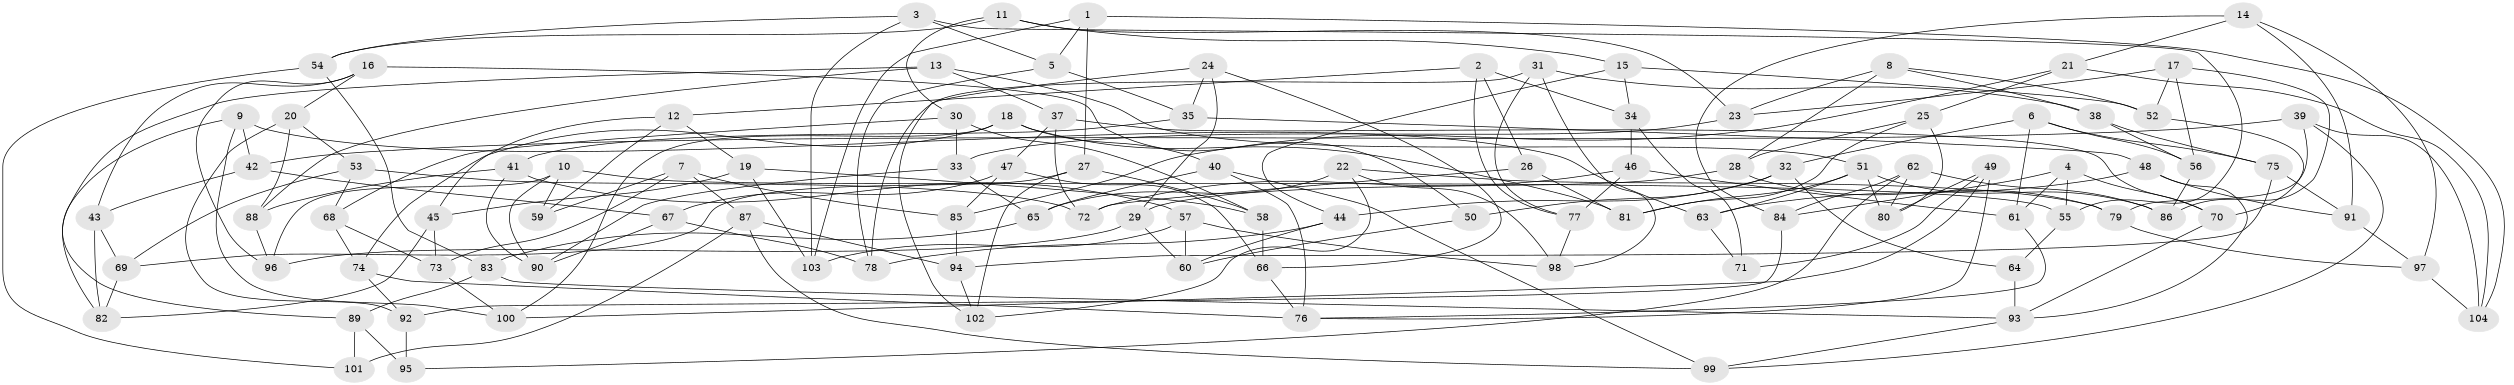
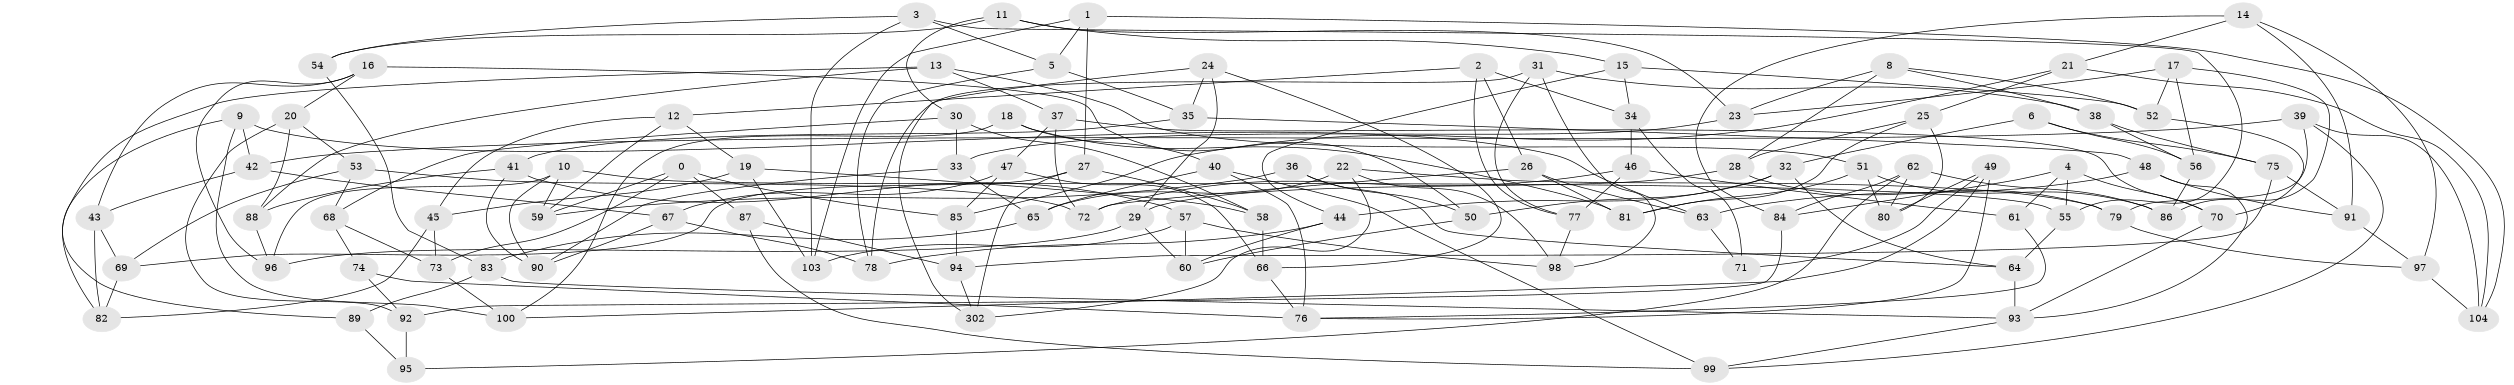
  graph {
    node [color=gray90 style=filled]
    1
    5
    27
    103
    104
    35
    78
    58
-   102
+   102 [label=302]
    69
    2
    12
    26
    34
    77
    59
    19
    45
    63
    81
    72
    46
    71
    98
    3
    54
    55
-   101
    83
    64
    4
    61
    70
    84
    76
    93
    92
    41
    48
    6
    32
    56
    75
    44
    50
    86
    91
    94
-   7
+   7 [label=0]
    73
    85
    87
    100
    99
    8
    23
    28
    38
    52
    33
    79
    29
    9
    42
    82
    43
    67
    10
    90
    96
    11
    15
    30
    68
    13
    37
    51
    88
    89
    47
    80
    95
    14
    21
    97
    25
    60
    16
    20
    53
    17
    18
    40
    74
    65
    66
    22
    24
    31
    57
+   36
    39
    49
    62
    1 -- 5
    1 -- 27
    1 -- 103
    1 -- 104
    5 -- 35
    5 -- 78
    27 -- 58
    27 -- 102
    27 -- 69
    35 -- 41
    35 -- 48
    58 -- 66
    69 -- 82
    2 -- 12
    2 -- 26
    2 -- 34
    2 -- 77
    12 -- 59
    12 -- 19
    12 -- 45
-   51 -- 63
+   26 -- 63
    26 -- 81
    26 -- 72
    34 -- 46
    34 -- 71
    77 -- 98
    19 -- 103
    19 -- 58
    19 -- 45
    45 -- 73
    45 -- 82
    63 -- 71
    46 -- 77
    46 -- 72
    46 -- 61
    3 -- 5
    3 -- 103
    3 -- 54
    3 -- 55
-   54 -- 101
    54 -- 83
    55 -- 64
    83 -- 93
    83 -- 89
    64 -- 93
    4 -- 55
    4 -- 61
    4 -- 70
    4 -- 84
    61 -- 76
    70 -- 93
    84 -- 92
    93 -- 99
    92 -- 95
    41 -- 90
    41 -- 88
    41 -- 57
    48 -- 63
    48 -- 93
    48 -- 91
-   6 -- 61
    6 -- 32
    6 -- 56
    6 -- 75
    32 -- 64
    32 -- 44
    32 -- 50
    56 -- 86
    75 -- 91
    75 -- 94
    44 -- 78
    44 -- 60
    50 -- 60
    91 -- 97
    94 -- 102
    7 -- 59
    7 -- 73
    7 -- 85
    7 -- 87
    73 -- 100
    85 -- 94
-   87 -- 101
    87 -- 94
    87 -- 99
    8 -- 23
    8 -- 28
    8 -- 38
    8 -- 52
    23 -- 33
    28 -- 79
    28 -- 29
    38 -- 56
    38 -- 75
    52 -- 70
    33 -- 90
    33 -- 65
    79 -- 97
    29 -- 96
    29 -- 60
    9 -- 63
    9 -- 100
    9 -- 42
    9 -- 82
    42 -- 43
    42 -- 67
    43 -- 69
    43 -- 82
    67 -- 78
    67 -- 90
    10 -- 59
    10 -- 55
    10 -- 90
    10 -- 96
    11 -- 54
    11 -- 23
    11 -- 15
    11 -- 30
    15 -- 34
    15 -- 44
    15 -- 52
    30 -- 58
    30 -- 33
    30 -- 68
    68 -- 73
    68 -- 74
    13 -- 37
    13 -- 51
    13 -- 88
    13 -- 89
    37 -- 72
    37 -- 70
    37 -- 47
    51 -- 81
    51 -- 86
    51 -- 80
    88 -- 96
-   89 -- 101
    89 -- 95
    47 -- 85
    47 -- 67
    47 -- 66
    14 -- 84
    14 -- 91
    14 -- 21
    14 -- 97
    21 -- 104
    21 -- 85
    21 -- 25
    97 -- 104
    25 -- 81
    25 -- 28
    25 -- 80
    16 -- 50
    16 -- 43
    16 -- 96
    16 -- 20
    20 -- 92
    20 -- 88
    20 -- 53
    53 -- 69
    53 -- 72
    53 -- 68
    17 -- 56
    17 -- 86
    17 -- 23
    17 -- 52
    18 -- 81
    18 -- 100
    18 -- 40
-   18 -- 74
    40 -- 76
    40 -- 99
    40 -- 65
    74 -- 76
    74 -- 92
    65 -- 83
    66 -- 76
    22 -- 102
    22 -- 98
    22 -- 79
    22 -- 65
    24 -- 35
    24 -- 102
    24 -- 29
    24 -- 66
    31 -- 78
    31 -- 77
    31 -- 98
    31 -- 38
    57 -- 103
    57 -- 98
    57 -- 60
+   36 -- 59
+   36 -- 64
+   36 -- 50
    39 -- 104
    39 -- 99
    39 -- 79
    39 -- 42
    49 -- 71
    49 -- 76
    49 -- 100
    49 -- 80
    62 -- 84
    62 -- 86
    62 -- 80
    62 -- 95
  }
